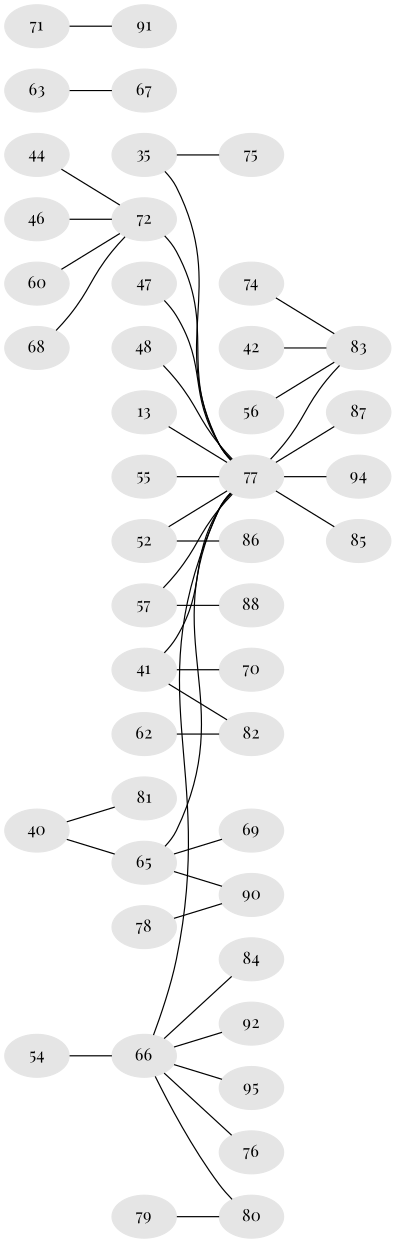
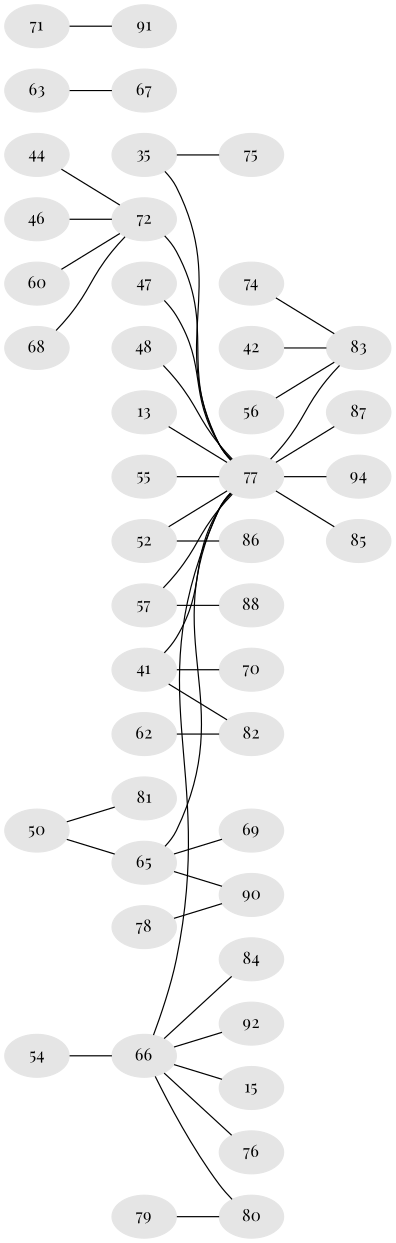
  graph {
    fontname="Playfair Display"
    rankdir=LR
    node [color=gray90 fontname="Playfair Display" style=filled]
    edge [fontname="Playfair Display"]
    35
    75
    77 [super="+7+26+15+25+29"]
    83 [super="+9"]
    85
    87
    94
    41 [super="+34"]
    70
    82 [super="+51"]
    42
    72 [super="+37+45"]
    44
    46
    47
    48
    65 [super="+21+24+27"]
    69
    90 [super="+73"]
-   50 [label=40]
+   50
    81
    52 [super="+40"]
    86
    n24 [label=13]
    66 [super="+31"]
    76
    80 [super="+61"]
    84 [super="+33+38+64"]
    92
-   95
+   95 [label=15]
    54
    55
    56 [super="+30"]
    57
    88
    60
    62
    63
    67
    68
    91 [super="+59"]
    71
    74
    78
    79
    35 -- 75
    35 -- 77
    77 -- 83
    77 -- 85
    77 -- 87
    77 -- 94
    41 -- 77
    41 -- 70
    41 -- 82
    42 -- 83
    72 -- 77
    44 -- 72
    46 -- 72
    47 -- 77
    48 -- 77
    65 -- 77
    65 -- 69
    65 -- 90
    50 -- 65
    50 -- 81
    52 -- 77
    52 -- 86
    n24 -- 77
    66 -- 77
    66 -- 76
    66 -- 80
    66 -- 84
    66 -- 92
    66 -- 95
    54 -- 66
    55 -- 77
    56 -- 83
    57 -- 77
    57 -- 88
    60 -- 72
    62 -- 82
    63 -- 67
    68 -- 72
    71 -- 91
    74 -- 83
    78 -- 90
    79 -- 80
  }
